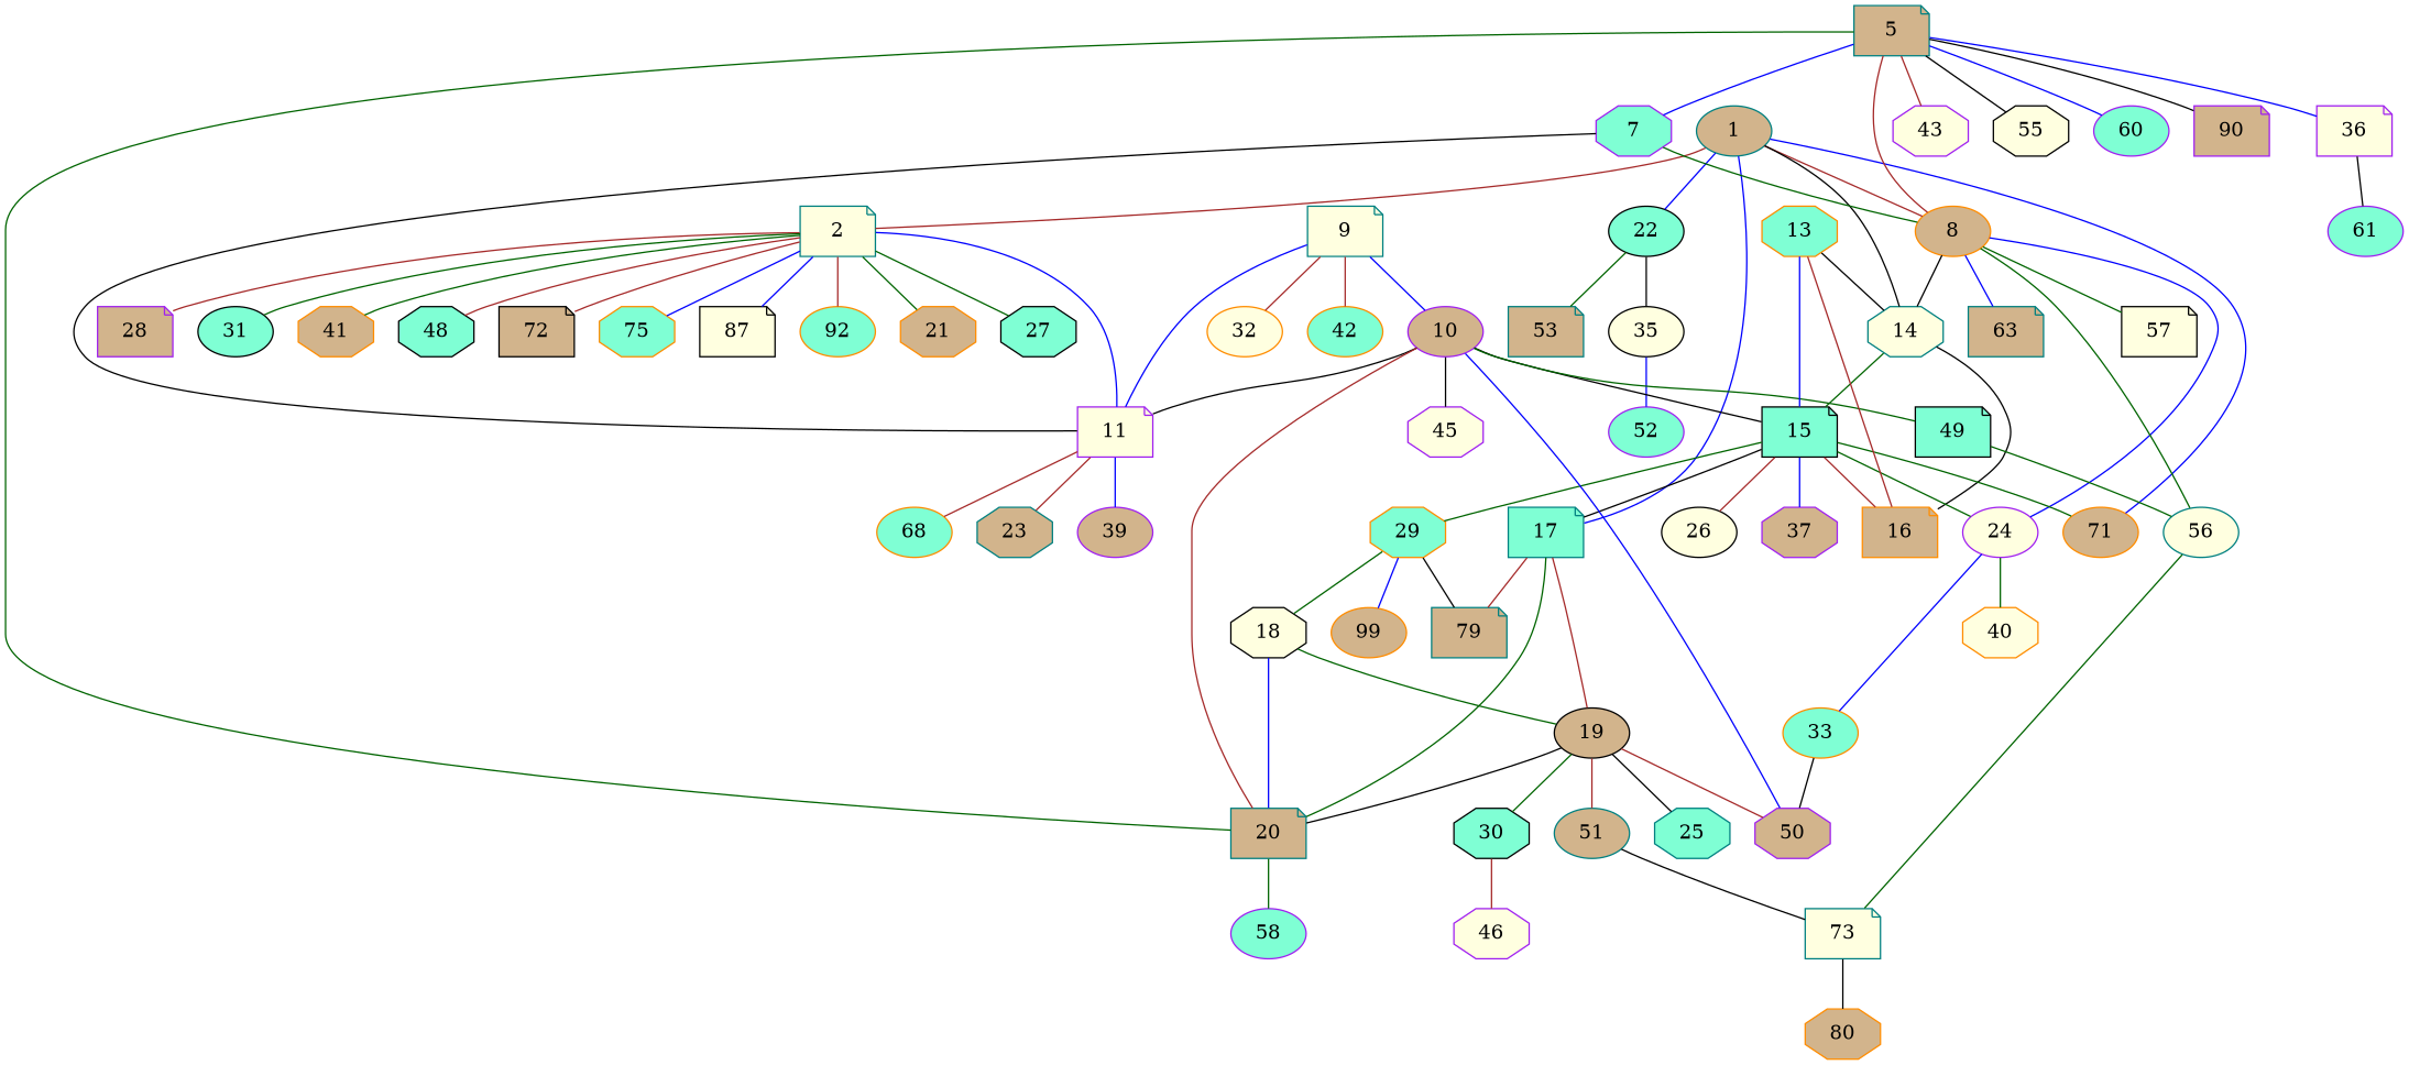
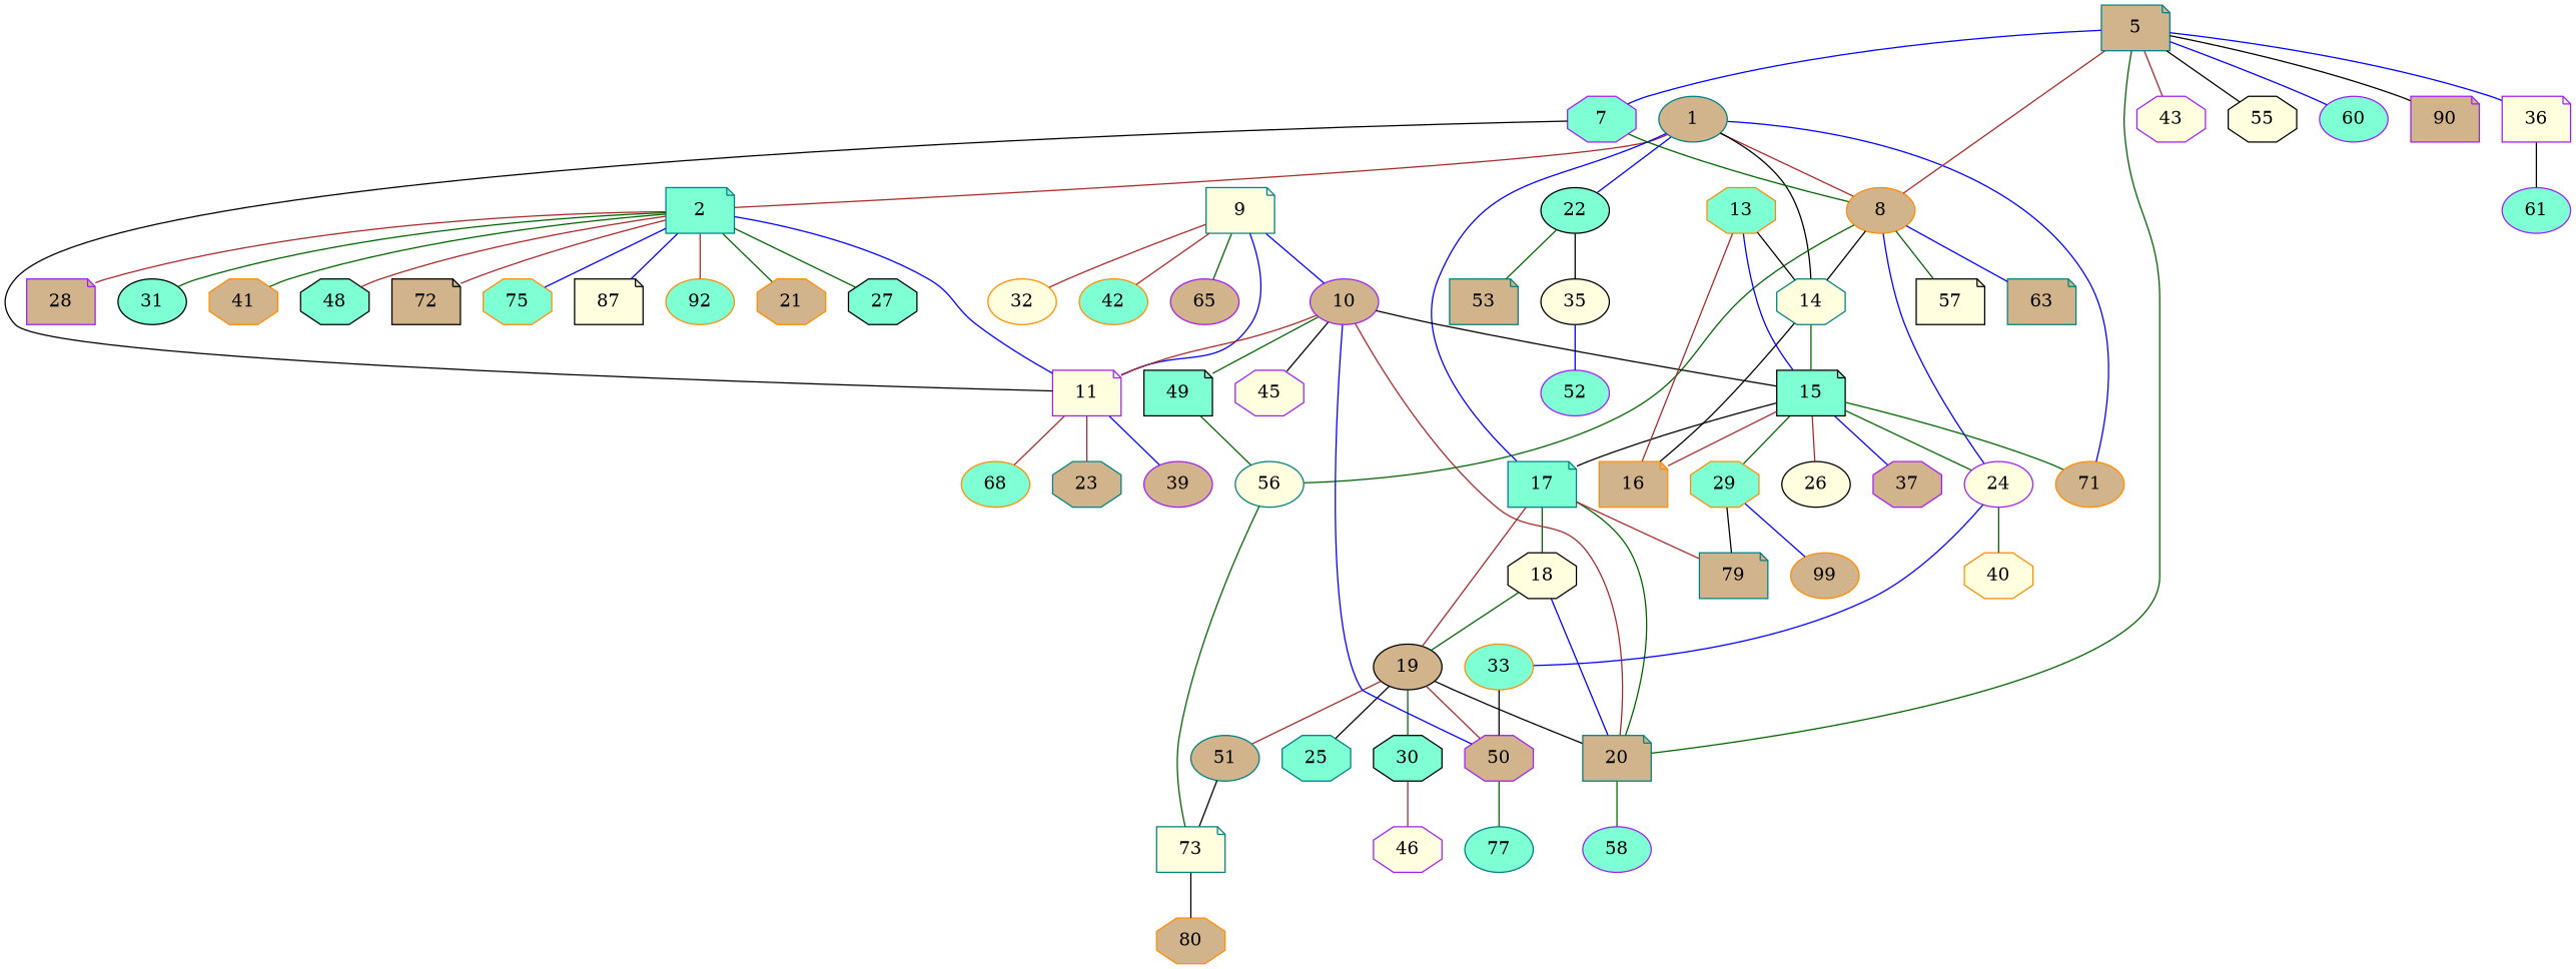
  graph {
    node [color=purple fillcolor=tan shape=ellipse style=filled]
    edge [color=darkgreen]
    1 [color=teal super="+3"]
-   2 [color=teal fillcolor=lightyellow shape=note super="+4"]
+   2 [color=teal fillcolor=aquamarine shape=note super="+4"]
    8 [color=darkorange super="+38"]
    14 [color=teal fillcolor=lightyellow shape=octagon super="+89"]
    17 [color=teal fillcolor=aquamarine shape=note super="+85"]
    22 [color=black fillcolor=aquamarine super="+54"]
    71 [color=darkorange]
    11 [fillcolor=lightyellow shape=note super="+34"]
    21 [color=darkorange shape=octagon super="+67"]
    27 [color=black fillcolor=aquamarine shape=octagon]
    28 [shape=note]
    31 [color=black fillcolor=aquamarine]
    41 [color=darkorange shape=octagon]
    48 [color=black fillcolor=aquamarine shape=octagon]
    72 [color=black shape=note]
    75 [color=darkorange fillcolor=aquamarine shape=octagon super="+84"]
    87 [color=black fillcolor=lightyellow shape=note]
    92 [color=darkorange fillcolor=aquamarine]
    24 [fillcolor=lightyellow super="+69"]
    56 [color=teal fillcolor=lightyellow]
    57 [color=black fillcolor=lightyellow shape=note]
    63 [color=teal shape=note]
    15 [color=black fillcolor=aquamarine shape=note super="+47"]
    16 [color=darkorange shape=note super="+83"]
    20 [color=teal shape=note super="+70"]
    18 [color=black fillcolor=lightyellow shape=octagon super="+82"]
    19 [color=black super="+94"]
    79 [color=teal shape=note]
    35 [color=black fillcolor=lightyellow super="+64"]
    53 [color=teal shape=note]
    23 [color=teal shape=octagon super="+91"]
    39
    68 [color=darkorange fillcolor=aquamarine]
    5 [color=teal shape=note super="+6"]
    7 [fillcolor=aquamarine shape=octagon super="+74"]
    36 [fillcolor=lightyellow shape=note]
    43 [fillcolor=lightyellow shape=octagon]
    55 [color=black fillcolor=lightyellow shape=octagon]
    60 [fillcolor=aquamarine]
    90 [shape=note]
    58 [fillcolor=aquamarine]
    61 [fillcolor=aquamarine]
    33 [color=darkorange fillcolor=aquamarine super="+66"]
    40 [color=darkorange fillcolor=lightyellow shape=octagon]
    73 [color=teal fillcolor=lightyellow shape=note super="+78"]
    9 [color=teal fillcolor=lightyellow shape=note super="+86"]
    10 [super="+12"]
    32 [color=darkorange fillcolor=lightyellow]
    42 [color=darkorange fillcolor=aquamarine]
+   65
    45 [fillcolor=lightyellow shape=octagon]
    49 [color=black fillcolor=aquamarine shape=note]
    50 [shape=octagon super="+62"]
    26 [color=black fillcolor=lightyellow]
    29 [color=darkorange fillcolor=aquamarine shape=octagon super="+76"]
    37 [shape=octagon super="+81"]
+   77 [color=teal fillcolor=aquamarine]
    13 [color=darkorange fillcolor=aquamarine shape=octagon]
    n59 [color=darkorange label=99]
    25 [color=teal fillcolor=aquamarine shape=octagon super="+44"]
    30 [color=black fillcolor=aquamarine shape=octagon super="+88"]
    51 [color=teal super="+59"]
    46 [fillcolor=lightyellow shape=octagon]
    52 [fillcolor=aquamarine]
    80 [color=darkorange shape=octagon]
    1 -- 2 [color=brown weight=4]
    1 -- 8 [color=brown weight=2]
    1 -- 14 [color=black]
    1 -- 17 [color=blue]
    1 -- 22 [color=blue]
    1 -- 71 [color=blue]
    2 -- 11 [color=blue]
    2 -- 21
    2 -- 27
    2 -- 28 [color=brown]
    2 -- 31
    2 -- 41
    2 -- 48 [color=brown]
    2 -- 72 [color=brown]
    2 -- 75 [color=blue]
    2 -- 87 [color=blue]
    2 -- 92 [color=brown]
    8 -- 14 [color=black]
    8 -- 24 [color=blue]
    8 -- 56
    8 -- 57
    8 -- 63 [color=blue]
    14 -- 15
    14 -- 16 [color=black]
    17 -- 20
-   29 -- 18
+   17 -- 18
    17 -- 19 [color=brown]
    17 -- 79 [color=brown]
    22 -- 35 [color=black]
    22 -- 53
    11 -- 23 [color=brown]
    11 -- 39 [color=blue]
    11 -- 68 [color=brown]
    24 -- 33 [color=blue]
    24 -- 40
    56 -- 73
    15 -- 17 [color=black]
    15 -- 71
    15 -- 24
    15 -- 16 [color=brown]
    15 -- 26 [color=brown]
    15 -- 29
    15 -- 37 [color=blue]
    20 -- 58
    18 -- 20 [color=blue]
    18 -- 19
    19 -- 20 [color=black]
    19 -- 50 [color=brown]
    19 -- 25 [color=black]
    19 -- 30
    19 -- 51 [color=brown]
    35 -- 52 [color=blue]
    5 -- 8 [color=brown weight=2]
    5 -- 20
    5 -- 7 [color=blue weight=2]
    5 -- 36 [color=blue]
    5 -- 43 [color=brown]
    5 -- 55 [color=black]
    5 -- 60 [color=blue]
    5 -- 90 [color=black]
    7 -- 8
    7 -- 11 [color=black]
    36 -- 61 [color=black]
    33 -- 50 [color=black]
    73 -- 80 [color=black]
    9 -- 11 [color=blue]
    9 -- 10 [color=blue weight=2]
    9 -- 32 [color=brown]
    9 -- 42 [color=brown]
-   10 -- 11 [color=black weight=2]
+   9 -- 65
+   10 -- 11 [color=brown weight=2]
    10 -- 15 [color=black]
    10 -- 20 [color=brown]
    10 -- 45 [color=black]
    10 -- 49
    10 -- 50 [color=blue]
    49 -- 56
+   50 -- 77
    29 -- 79 [color=black]
    29 -- n59 [color=blue]
    13 -- 14 [color=black]
    13 -- 15 [color=blue]
    13 -- 16 [color=brown]
    30 -- 46 [color=brown]
    51 -- 73 [color=black]
  }
